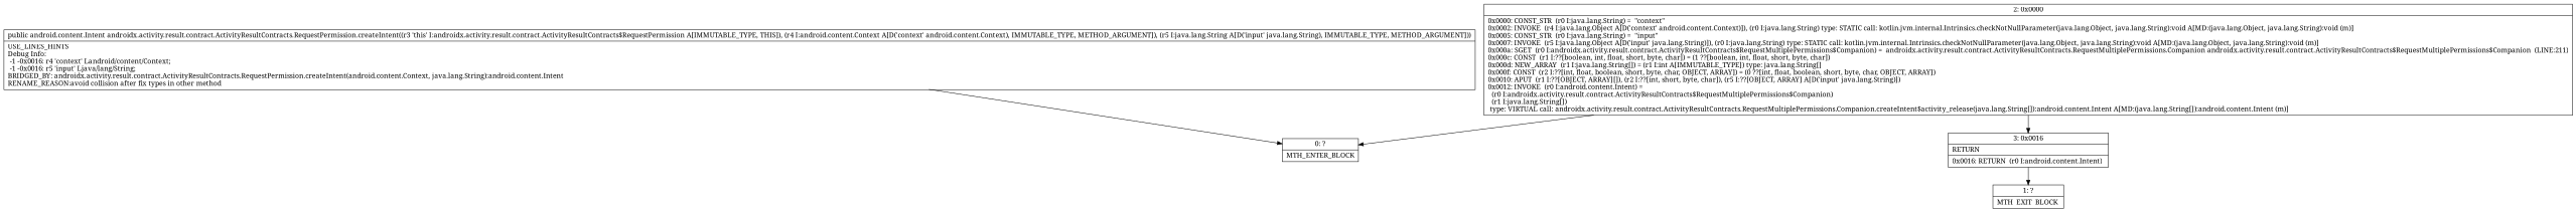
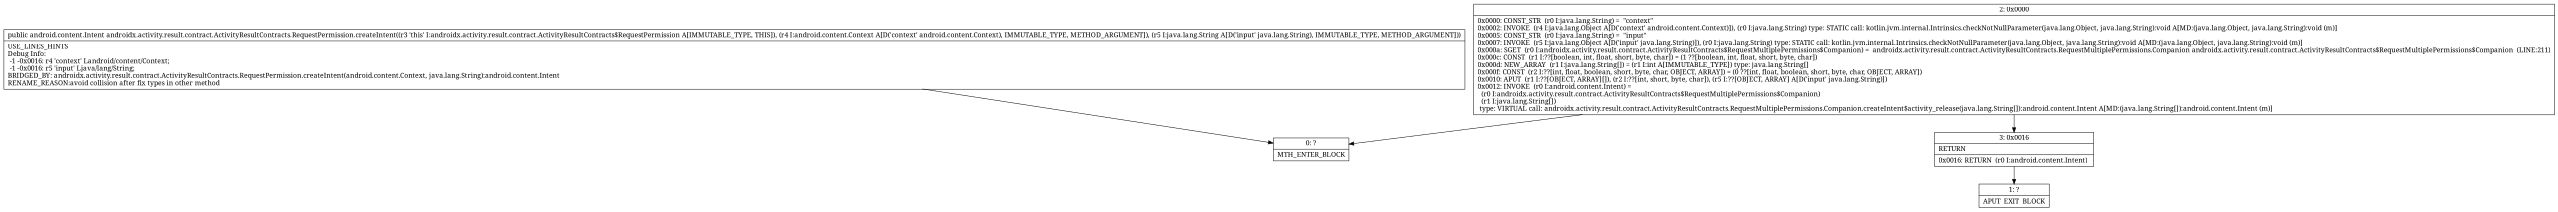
  digraph {
    fontname="Noto Serif"
    node [fontname="Noto Serif" shape=record]
    edge [fontname="Noto Serif"]
    n1 [label="{0\:\ ?|MTH_ENTER_BLOCK\l}"]
    n2 [label="{2\:\ 0x0000|0x0000: CONST_STR  (r0 I:java.lang.String) =  \"context\" \l0x0002: INVOKE  (r4 I:java.lang.Object A[D('context' android.content.Context)]), (r0 I:java.lang.String) type: STATIC call: kotlin.jvm.internal.Intrinsics.checkNotNullParameter(java.lang.Object, java.lang.String):void A[MD:(java.lang.Object, java.lang.String):void (m)]\l0x0005: CONST_STR  (r0 I:java.lang.String) =  \"input\" \l0x0007: INVOKE  (r5 I:java.lang.Object A[D('input' java.lang.String)]), (r0 I:java.lang.String) type: STATIC call: kotlin.jvm.internal.Intrinsics.checkNotNullParameter(java.lang.Object, java.lang.String):void A[MD:(java.lang.Object, java.lang.String):void (m)]\l0x000a: SGET  (r0 I:androidx.activity.result.contract.ActivityResultContracts$RequestMultiplePermissions$Companion) =  androidx.activity.result.contract.ActivityResultContracts.RequestMultiplePermissions.Companion androidx.activity.result.contract.ActivityResultContracts$RequestMultiplePermissions$Companion  (LINE:211)\l0x000c: CONST  (r1 I:??[boolean, int, float, short, byte, char]) = (1 ??[boolean, int, float, short, byte, char]) \l0x000d: NEW_ARRAY  (r1 I:java.lang.String[]) = (r1 I:int A[IMMUTABLE_TYPE]) type: java.lang.String[] \l0x000f: CONST  (r2 I:??[int, float, boolean, short, byte, char, OBJECT, ARRAY]) = (0 ??[int, float, boolean, short, byte, char, OBJECT, ARRAY]) \l0x0010: APUT  (r1 I:??[OBJECT, ARRAY][]), (r2 I:??[int, short, byte, char]), (r5 I:??[OBJECT, ARRAY] A[D('input' java.lang.String)]) \l0x0012: INVOKE  (r0 I:android.content.Intent) = \l  (r0 I:androidx.activity.result.contract.ActivityResultContracts$RequestMultiplePermissions$Companion)\l  (r1 I:java.lang.String[])\l type: VIRTUAL call: androidx.activity.result.contract.ActivityResultContracts.RequestMultiplePermissions.Companion.createIntent$activity_release(java.lang.String[]):android.content.Intent A[MD:(java.lang.String[]):android.content.Intent (m)]\l}"]
    n3 [label="{3\:\ 0x0016|RETURN\l|0x0016: RETURN  (r0 I:android.content.Intent) \l}"]
-   n4 [label="{1\:\ ?|MTH_EXIT_BLOCK\l}"]
+   n4 [label="{1\:\ ?|APUT_EXIT_BLOCK\l}"]
    n5 [label="{public android.content.Intent androidx.activity.result.contract.ActivityResultContracts.RequestPermission.createIntent((r3 'this' I:androidx.activity.result.contract.ActivityResultContracts$RequestPermission A[IMMUTABLE_TYPE, THIS]), (r4 I:android.content.Context A[D('context' android.content.Context), IMMUTABLE_TYPE, METHOD_ARGUMENT]), (r5 I:java.lang.String A[D('input' java.lang.String), IMMUTABLE_TYPE, METHOD_ARGUMENT]))  | USE_LINES_HINTS\lDebug Info:\l  \-1 \-0x0016: r4 'context' Landroid\/content\/Context;\l  \-1 \-0x0016: r5 'input' Ljava\/lang\/String;\lBRIDGED_BY: androidx.activity.result.contract.ActivityResultContracts.RequestPermission.createIntent(android.content.Context, java.lang.String):android.content.Intent\lRENAME_REASON:avoid collision after fix types in other method\l}"]
    n2 -> n1
    n2 -> n3
    n3 -> n4
    n5 -> n1
  }
